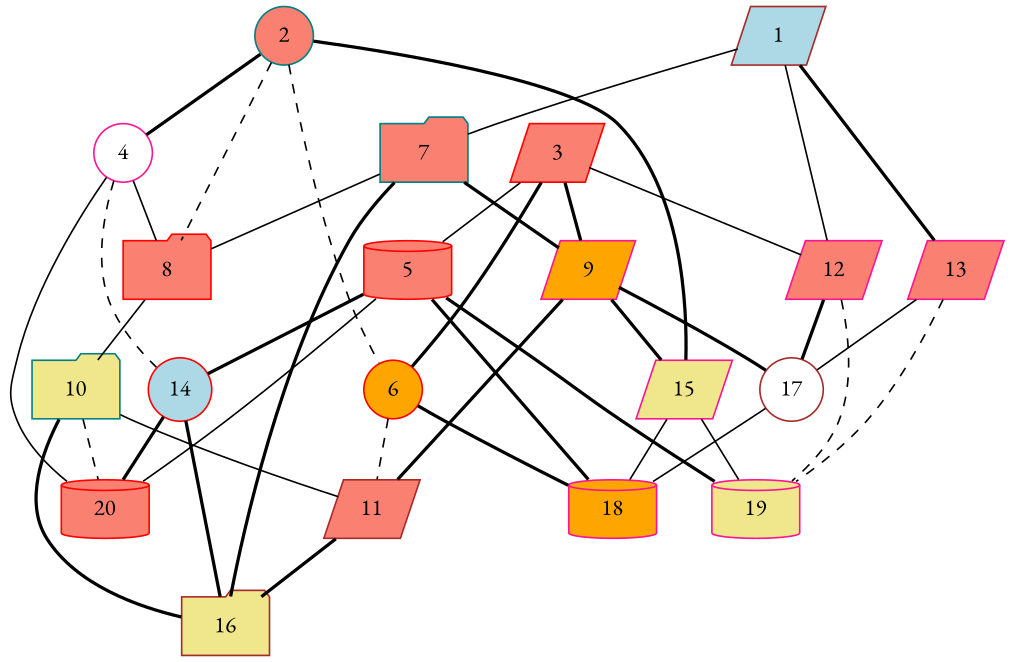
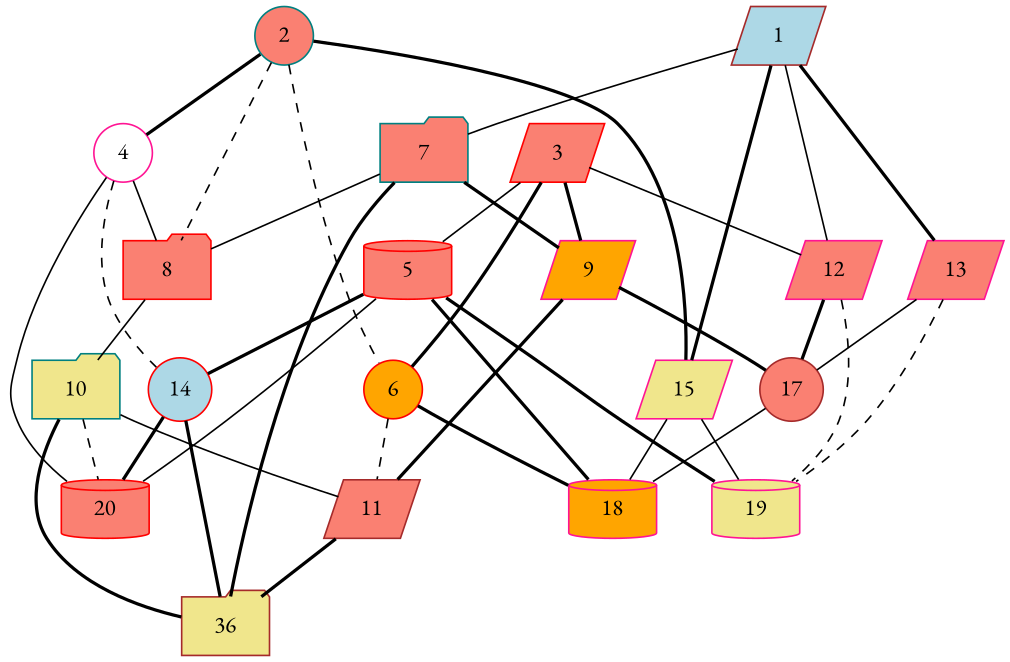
  graph {
    fontname="EB Garamond"
    node [color=deeppink fillcolor=salmon fontname="EB Garamond" shape=parallelogram style=filled]
    edge [fontname="EB Garamond" style=bold]
    1 [color=brown fillcolor=lightblue]
    7 [color=teal shape=folder]
    12
    13
    15 [fillcolor=khaki]
    8 [color=red shape=folder]
    9 [fillcolor=orange]
-   16 [color=brown fillcolor=khaki shape=folder]
+   16 [color=brown fillcolor=khaki shape=folder label=36]
    19 [fillcolor=khaki shape=cylinder]
-   17 [color=brown fillcolor=white shape=circle]
+   17 [color=brown shape=circle]
    18 [fillcolor=orange shape=cylinder]
    2 [color=teal shape=circle]
    4 [fillcolor=white shape=circle]
    6 [color=red fillcolor=orange shape=circle]
    14 [color=red fillcolor=lightblue shape=circle]
    20 [color=red shape=cylinder]
    11 [color=brown]
    10 [color=teal fillcolor=khaki shape=folder]
    3 [color=red]
    5 [color=red shape=cylinder]
    1 -- 7 [style=solid]
    1 -- 12 [style=solid]
    1 -- 13
-   9 -- 15
+   1 -- 15
    7 -- 8 [style=solid]
    7 -- 9
    7 -- 16
    12 -- 19 [style=dashed]
    12 -- 17
    13 -- 19 [style=dashed]
    13 -- 17 [style=solid]
    15 -- 19 [style=solid]
    15 -- 18 [style=solid]
    8 -- 10 [style=solid]
    9 -- 17
    9 -- 11
    17 -- 18 [style=solid]
    2 -- 15
    2 -- 8 [style=dashed]
    2 -- 4
    2 -- 6 [style=dashed]
    4 -- 8 [style=solid]
    4 -- 14 [style=dashed]
    4 -- 20 [style=solid]
    6 -- 18
    6 -- 11 [style=dashed]
    14 -- 16
    14 -- 20
    11 -- 16
    10 -- 16
    10 -- 20 [style=dashed]
    10 -- 11 [style=solid]
    3 -- 12 [style=solid]
    3 -- 9
    3 -- 6
    3 -- 5 [style=solid]
    5 -- 19
    5 -- 18
    5 -- 14
    5 -- 20 [style=solid]
  }
